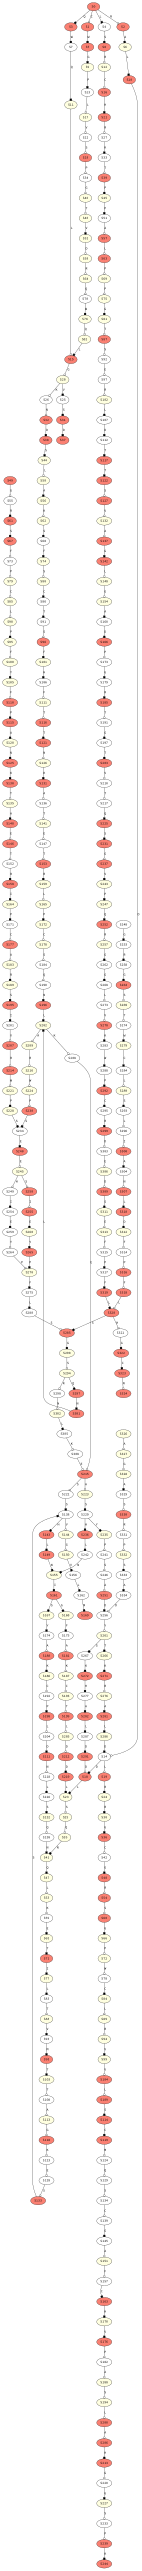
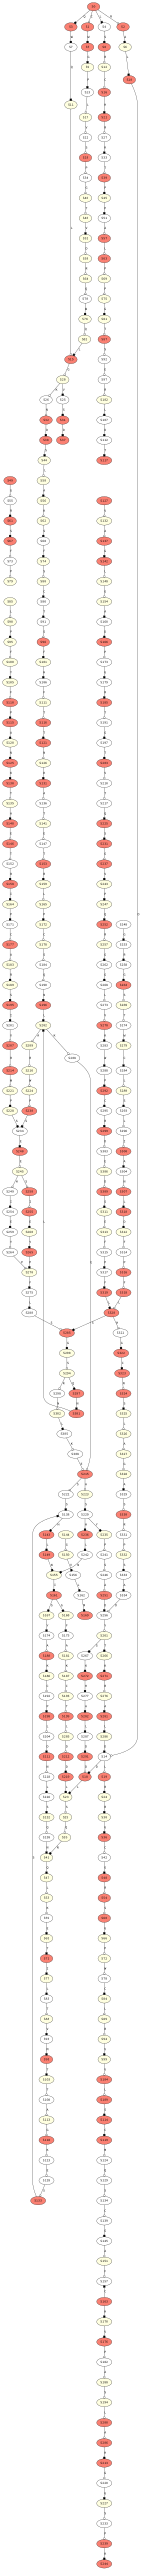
  strict digraph {
    fontname="Source Code Pro"
    node [fillcolor=salmon fontname="Source Code Pro" style=filled]
    edge [arrowhead=box fontname="Source Code Pro"]
    S0
    S1
    S2
    S3
    S4 [fillcolor=white]
    S5
    S6 [fillcolor=lightyellow]
    S7 [fillcolor=white]
    S8
    S9 [fillcolor=lightyellow]
    S10
    S11 [fillcolor=lightyellow]
    S12 [fillcolor=lightyellow]
    S13 [fillcolor=white]
    S14 [fillcolor=white]
    S15
    S16
    S17 [fillcolor=lightyellow]
    S18
    S19
    S20 [fillcolor=lightyellow]
    S21
    S22 [fillcolor=white]
    S23 [fillcolor=lightyellow]
    S24 [fillcolor=lightyellow]
    S25 [fillcolor=white]
    S26 [fillcolor=white]
    S27 [fillcolor=white]
    S28
    S29 [fillcolor=lightyellow]
    S30 [fillcolor=lightyellow]
    S31
    S32
    S33 [fillcolor=white]
    S34 [fillcolor=white]
    S35 [fillcolor=lightyellow]
    S36
    S37
    S38
    S39
    S40 [fillcolor=lightyellow]
    S41 [fillcolor=lightyellow]
    S42 [fillcolor=white]
    S44 [fillcolor=lightyellow]
    S45 [fillcolor=lightyellow]
    S46 [fillcolor=lightyellow]
    S47 [fillcolor=lightyellow]
    S48
    S50 [fillcolor=lightyellow]
    S51 [fillcolor=white]
    S52 [fillcolor=lightyellow]
    S53 [fillcolor=lightyellow]
    S54
    S55 [fillcolor=white]
    S49
    S56 [fillcolor=lightyellow]
    S57
    S58 [fillcolor=lightyellow]
    S59 [fillcolor=white]
    S60
    S61
    S62 [fillcolor=lightyellow]
    S63
    S64 [fillcolor=lightyellow]
    S65 [fillcolor=lightyellow]
    S66 [fillcolor=lightyellow]
    S67
    S68 [fillcolor=white]
    S69 [fillcolor=lightyellow]
    S70 [fillcolor=white]
    S71
    S72 [fillcolor=lightyellow]
    S73 [fillcolor=white]
    S74 [fillcolor=lightyellow]
    S75 [fillcolor=lightyellow]
    S76 [fillcolor=lightyellow]
    S77 [fillcolor=lightyellow]
    S78 [fillcolor=white]
    S79 [fillcolor=lightyellow]
    S80 [fillcolor=lightyellow]
    S81 [fillcolor=lightyellow]
    S82 [fillcolor=lightyellow]
    S83 [fillcolor=white]
    S84 [fillcolor=lightyellow]
    S85 [fillcolor=lightyellow]
    S86 [fillcolor=white]
    S87
    S88 [fillcolor=lightyellow]
    S89 [fillcolor=lightyellow]
    S90 [fillcolor=lightyellow]
    S91 [fillcolor=white]
    S92 [fillcolor=white]
    S93 [fillcolor=white]
    S94 [fillcolor=lightyellow]
    S95 [fillcolor=lightyellow]
    S96
    S97 [fillcolor=white]
    S98
    S99 [fillcolor=lightyellow]
    S100 [fillcolor=lightyellow]
    S101 [fillcolor=lightyellow]
    S102 [fillcolor=lightyellow]
    S103 [fillcolor=lightyellow]
    S104
    S105 [fillcolor=lightyellow]
    S106 [fillcolor=white]
    S107 [fillcolor=white]
    S108 [fillcolor=white]
    S109
    S110
    S111 [fillcolor=lightyellow]
    S112 [fillcolor=white]
    S113 [fillcolor=lightyellow]
    S114
    S115
    S116
    S117
    S118
    S119
    S120 [fillcolor=lightyellow]
    S121
-   S122
    S123 [fillcolor=white]
    S124 [fillcolor=white]
    S125
    S126 [fillcolor=lightyellow]
    S127
    S128 [fillcolor=white]
    S129 [fillcolor=white]
    S130
    S131
    S132 [fillcolor=lightyellow]
    S133
    S134 [fillcolor=white]
    S135 [fillcolor=lightyellow]
    S136 [fillcolor=white]
    S137
    S138 [fillcolor=white]
    S139 [fillcolor=white]
    S140
    S141 [fillcolor=lightyellow]
    S142
    S143
    S144 [fillcolor=lightyellow]
    S145 [fillcolor=white]
    S146
    S147 [fillcolor=white]
    S148 [fillcolor=lightyellow]
    S149
    S150 [fillcolor=lightyellow]
    S151 [fillcolor=lightyellow]
    S152 [fillcolor=white]
    S153
    S154 [fillcolor=lightyellow]
    S155 [fillcolor=lightyellow]
    S156 [fillcolor=white]
    S157 [fillcolor=white]
    S158
    S159 [fillcolor=lightyellow]
    S160 [fillcolor=white]
    S161
    S162 [fillcolor=white]
    S163
    S164 [fillcolor=lightyellow]
    S165 [fillcolor=lightyellow]
    S166
    S167 [fillcolor=lightyellow]
    S168 [fillcolor=lightyellow]
    S169
    S170 [fillcolor=lightyellow]
    S171 [fillcolor=white]
    S172 [fillcolor=lightyellow]
    S173 [fillcolor=white]
    S174 [fillcolor=white]
    S175 [fillcolor=white]
    S176
    S177
    S178 [fillcolor=lightyellow]
    S179 [fillcolor=white]
    S180
-   S181
+   S181 [fillcolor=lightyellow]
    S182 [fillcolor=white]
    S183 [fillcolor=lightyellow]
    S184 [fillcolor=white]
    S185
    S186 [fillcolor=lightyellow]
    S187 [fillcolor=lightyellow]
    S188 [fillcolor=lightyellow]
    S189 [fillcolor=lightyellow]
    S190 [fillcolor=white]
    S191 [fillcolor=white]
    S192 [fillcolor=white]
    S193 [fillcolor=lightyellow]
    S194 [fillcolor=lightyellow]
    S195
    S196
    S197 [fillcolor=white]
    S198
    S199
    S200
    S201 [fillcolor=white]
    S202 [fillcolor=lightyellow]
    S203
    S204 [fillcolor=white]
    S205 [fillcolor=lightyellow]
    S206
    S207
    S208 [fillcolor=white]
    S209 [fillcolor=lightyellow]
    S210 [fillcolor=white]
    S211
    S212
    S213
    S214
    S215
    S216 [fillcolor=lightyellow]
    S217 [fillcolor=white]
    S218 [fillcolor=white]
    S219
    S220 [fillcolor=white]
    S221 [fillcolor=lightyellow]
    S222 [fillcolor=white]
    S223 [fillcolor=lightyellow]
    S224 [fillcolor=lightyellow]
    S225
    S226 [fillcolor=white]
    S227 [fillcolor=lightyellow]
    S228 [fillcolor=lightyellow]
    S229 [fillcolor=white]
    S230
    S231
    S232 [fillcolor=lightyellow]
    S233 [fillcolor=white]
    S234 [fillcolor=white]
    S235 [fillcolor=lightyellow]
    S236
    S237
    S238 [fillcolor=white]
    S239
    S240
    S241 [fillcolor=white]
    S242 [fillcolor=white]
    S243 [fillcolor=lightyellow]
    S244
    S245 [fillcolor=lightyellow]
    S246 [fillcolor=white]
    S247 [fillcolor=lightyellow]
    S249 [fillcolor=white]
    S250
    S251
    S252
    S248 [fillcolor=white]
    S253 [fillcolor=white]
    S254 [fillcolor=white]
    S255
    S256 [fillcolor=white]
    S257 [fillcolor=lightyellow]
    S258 [fillcolor=white]
    S259 [fillcolor=white]
    S260 [fillcolor=lightyellow]
    S261 [fillcolor=lightyellow]
    S262 [fillcolor=white]
    S263
    S264 [fillcolor=white]
    S265
    S266 [fillcolor=lightyellow]
    S267 [fillcolor=white]
    S268 [fillcolor=white]
    S269 [fillcolor=lightyellow]
    S270 [fillcolor=lightyellow]
    S271
    S272
    S273 [fillcolor=white]
    S274 [fillcolor=white]
    S275 [fillcolor=white]
    S276 [fillcolor=lightyellow]
    S277 [fillcolor=white]
    S278
    S279 [fillcolor=lightyellow]
    S280 [fillcolor=white]
    S281
    S282
    S283 [fillcolor=white]
    S284 [fillcolor=white]
    S285
    S286 [fillcolor=lightyellow]
    S287 [fillcolor=white]
    S288 [fillcolor=white]
    S289 [fillcolor=lightyellow]
    S290 [fillcolor=lightyellow]
    S291
    S292
    S293 [fillcolor=white]
    S294 [fillcolor=lightyellow]
    S295 [fillcolor=white]
    S296 [fillcolor=white]
    S297
    S298 [fillcolor=white]
    S299
    S300
    S301
    S302 [fillcolor=lightyellow]
    S303 [fillcolor=white]
    S304 [fillcolor=white]
    S305 [fillcolor=white]
    S306 [fillcolor=lightyellow]
    S307
    S308 [fillcolor=white]
    S309
    S310
    S311 [fillcolor=lightyellow]
    S312 [fillcolor=lightyellow]
    S313 [fillcolor=lightyellow]
    S314 [fillcolor=white]
    S315 [fillcolor=white]
    S316
    S317 [fillcolor=white]
    S318
    S319
    S320
    S321 [fillcolor=white]
    S322
    S323
    S324
+   S325 [fillcolor=lightyellow]
    S326 [fillcolor=lightyellow]
    S327 [fillcolor=lightyellow]
    S328 [fillcolor=lightyellow]
    S329 [fillcolor=white]
    S330
    S331 [fillcolor=white]
    S332 [fillcolor=lightyellow]
    S333 [fillcolor=white]
    S334 [fillcolor=white]
    S0 -> S1 [arrowhead=odot label=I]
    S0 -> S2 [arrowhead=odot label=R]
    S0 -> S3 [label=Q]
    S0 -> S4 [label=L]
    S1 -> S5 [label=W]
    S2 -> S6 [label=A]
    S3 -> S7 [label=W]
    S4 -> S8 [label=S]
    S5 -> S9 [label=G]
    S6 -> S10 [label=L]
    S7 -> S11 [label=Q]
    S8 -> S12 [arrowhead=odot label=R]
    S9 -> S13 [label=P]
    S10 -> S14 [arrowhead=odot label=D]
    S11 -> S15 [arrowhead=odot label=L]
    S12 -> S16 [arrowhead=odot label=C]
    S13 -> S17 [arrowhead=odot label=L]
    S14 -> S18 [label=D]
    S14 -> S19 [arrowhead=odot label=L]
    S15 -> S20 [arrowhead=odot label=G]
    S16 -> S21 [label=H]
    S17 -> S22 [arrowhead=odot label=V]
    S18 -> S23 [label=L]
    S19 -> S24 [label=R]
    S20 -> S25 [label=V]
    S20 -> S26 [arrowhead=odot label=K]
    S21 -> S27 [arrowhead=odot label=R]
    S22 -> S28 [arrowhead=odot label=S]
    S23 -> S29 [arrowhead=odot label=S]
    S24 -> S30 [label=R]
    S25 -> S31 [label=S]
    S26 -> S32 [arrowhead=odot label=N]
    S27 -> S33 [label=K]
    S28 -> S34 [arrowhead=odot label=P]
    S29 -> S35 [arrowhead=odot label=Q]
    S30 -> S36 [label=G]
    S31 -> S37 [label=D]
    S32 -> S38 [label=D]
    S33 -> S39 [arrowhead=odot label=T]
    S34 -> S40 [arrowhead=odot label=G]
    S35 -> S41 [label=N]
    S36 -> S42 [arrowhead=odot label=C]
    S38 -> S44 [label=S]
    S39 -> S45 [label=P]
    S40 -> S46 [arrowhead=odot label=T]
    S41 -> S47 [label=Q]
    S42 -> S48 [label=G]
    S44 -> S50 [arrowhead=odot label=L]
    S45 -> S51 [label=P]
    S46 -> S52 [label=V]
    S47 -> S53 [arrowhead=odot label=L]
    S48 -> S54 [arrowhead=odot label=R]
    S50 -> S56 [label=A]
    S51 -> S57 [arrowhead=odot label=A]
    S52 -> S58 [arrowhead=odot label=D]
    S53 -> S59 [arrowhead=odot label=K]
    S54 -> S60 [arrowhead=odot label=S]
    S55 -> S61 [label=R]
    S49 -> S55 [arrowhead=odot label=G]
    S56 -> S62 [arrowhead=odot label=K]
    S57 -> S63 [arrowhead=odot label=L]
    S58 -> S64 [arrowhead=odot label=R]
    S59 -> S65 [label=E]
    S60 -> S66 [label=G]
    S61 -> S67 [label=S]
    S62 -> S68 [label=S]
    S63 -> S69 [arrowhead=odot label=P]
    S64 -> S70 [arrowhead=odot label=Q]
    S65 -> S71 [label=T]
    S66 -> S72 [arrowhead=odot label=P]
    S67 -> S73 [arrowhead=odot label=F]
    S68 -> S74 [label=F]
    S69 -> S75 [arrowhead=odot label=P]
    S70 -> S76 [label=W]
    S71 -> S77 [label=I]
    S72 -> S78 [arrowhead=odot label=W]
    S73 -> S79 [arrowhead=odot label=P]
    S74 -> S80 [arrowhead=odot label=S]
    S75 -> S81 [label=G]
    S76 -> S82 [arrowhead=odot label=Q]
    S77 -> S83 [label=L]
    S78 -> S84 [label=C]
-   S79 -> S85 [arrowhead=odot label=C]
    S80 -> S86 [label=C]
    S81 -> S87 [arrowhead=odot label=T]
    S82 -> S15 [label=L]
    S83 -> S88 [arrowhead=odot label=T]
    S84 -> S89 [arrowhead=odot label=L]
    S85 -> S90 [arrowhead=odot label=L]
    S86 -> S91 [label=T]
    S87 -> S92 [arrowhead=odot label=S]
    S88 -> S93 [label=V]
    S89 -> S94 [arrowhead=odot label=R]
    S90 -> S95 [label=P]
    S91 -> S96 [arrowhead=odot label=S]
    S92 -> S97 [arrowhead=odot label=E]
    S93 -> S98 [label=M]
    S94 -> S99 [label=V]
    S95 -> S100 [arrowhead=odot label=F]
    S96 -> S101 [label=F]
    S97 -> S102 [arrowhead=odot label=R]
    S98 -> S103 [label=T]
    S99 -> S104 [arrowhead=odot label=V]
    S100 -> S105 [label=Y]
    S101 -> S106 [label=H]
    S102 -> S107 [label=L]
    S103 -> S108 [arrowhead=odot label=T]
    S104 -> S109 [arrowhead=odot label=L]
    S105 -> S110 [arrowhead=odot label=F]
    S106 -> S111 [arrowhead=odot label=F]
    S107 -> S112 [label=D]
    S108 -> S113 [arrowhead=odot label=A]
    S109 -> S114 [label=S]
    S110 -> S115 [label=P]
    S111 -> S116 [arrowhead=odot label=T]
    S112 -> S117 [label=T]
    S113 -> S118 [arrowhead=odot label=G]
    S114 -> S119 [label=C]
    S115 -> S120 [label=A]
    S116 -> S121 [label=T]
-   S117 -> S122 [label=T]
    S118 -> S123 [arrowhead=odot label=K]
    S119 -> S124 [arrowhead=odot label=M]
    S120 -> S125 [label=N]
    S121 -> S126 [arrowhead=odot label=N]
-   S122 -> S127 [arrowhead=odot label=S]
    S123 -> S128 [arrowhead=odot label=E]
    S124 -> S129 [arrowhead=odot label=Q]
    S125 -> S130 [label=K]
    S126 -> S131 [label=K]
    S127 -> S132 [arrowhead=odot label=V]
    S128 -> S133 [arrowhead=odot label=S]
    S129 -> S134 [arrowhead=odot label=S]
    S130 -> S135 [arrowhead=odot label=T]
    S131 -> S136 [arrowhead=odot label=A]
    S132 -> S137 [arrowhead=odot label=A]
    S133 -> S138 [label=S]
    S134 -> S139 [arrowhead=odot label=C]
    S135 -> S140 [label=A]
    S136 -> S141 [arrowhead=odot label=T]
    S137 -> S142 [label=G]
    S138 -> S143 [label=H]
-   S138 -> S144 [arrowhead=odot label=V]
    S139 -> S145 [label=G]
    S140 -> S146 [arrowhead=odot label=E]
    S141 -> S147 [arrowhead=odot label=E]
    S142 -> S148 [arrowhead=odot label=L]
    S143 -> S149 [label=L]
    S144 -> S150 [arrowhead=odot label=G]
    S145 -> S151 [arrowhead=odot label=A]
    S146 -> S152 [arrowhead=odot label=T]
    S147 -> S153 [arrowhead=odot label=T]
    S148 -> S154 [arrowhead=odot label=G]
    S149 -> S155 [label=N]
    S150 -> S156 [label=V]
    S151 -> S157 [arrowhead=odot label=F]
    S152 -> S158 [label=R]
    S153 -> S159 [label=R]
    S154 -> S160 [label=A]
    S155 -> S161 [label=I]
    S156 -> S162 [label=L]
-   S157 -> S163 [label=C]
+   S163 -> S157 [label=C]
    S158 -> S164 [label=I]
    S159 -> S165 [arrowhead=odot label=L]
    S160 -> S166 [label=D]
    S161 -> S167 [label=S]
    S161 -> S168 [label=G]
    S162 -> S169 [label=M]
    S163 -> S170 [label=H]
    S164 -> S171 [label=P]
    S165 -> S172 [label=P]
    S166 -> S173 [arrowhead=odot label=P]
    S167 -> S174 [label=Y]
    S168 -> S175 [label=F]
    S170 -> S176 [label=V]
    S171 -> S177 [arrowhead=odot label=C]
    S172 -> S178 [arrowhead=odot label=C]
    S173 -> S179 [label=G]
    S174 -> S180 [arrowhead=odot label=A]
    S175 -> S181 [arrowhead=odot label=A]
    S176 -> S182 [arrowhead=odot label=P]
    S177 -> S183 [arrowhead=odot label=A]
    S178 -> S184 [arrowhead=odot label=S]
    S179 -> S185 [label=R]
    S180 -> S186 [label=K]
    S181 -> S187 [arrowhead=odot label=K]
    S182 -> S188 [arrowhead=odot label=A]
    S183 -> S189 [label=R]
    S184 -> S190 [arrowhead=odot label=Q]
    S185 -> S191 [arrowhead=odot label=T]
    S186 -> S192 [arrowhead=odot label=C]
    S187 -> S193 [arrowhead=odot label=C]
    S188 -> S194 [arrowhead=odot label=S]
    S189 -> S195 [label=S]
    S190 -> S196 [label=N]
    S191 -> S197 [label=G]
    S192 -> S198 [label=P]
    S193 -> S199 [arrowhead=odot label=T]
    S194 -> S200 [arrowhead=odot label=L]
    S195 -> S201 [label=I]
    S196 -> S202 [label=L]
    S197 -> S203 [label=T]
    S198 -> S204 [arrowhead=odot label=L]
    S199 -> S205 [arrowhead=odot label=L]
    S200 -> S206 [arrowhead=odot label=A]
    S201 -> S207 [arrowhead=odot label=V]
    S202 -> S208 [arrowhead=odot label=K]
    S202 -> S209 [arrowhead=odot label=A]
    S203 -> S210 [arrowhead=odot label=V]
    S204 -> S211 [label=D]
    S205 -> S212 [arrowhead=odot label=D]
    S206 -> S213 [label=H]
    S207 -> S214 [arrowhead=odot label=R]
    S208 -> S215 [arrowhead=odot label=E]
    S209 -> S216 [arrowhead=odot label=R]
    S210 -> S217 [arrowhead=odot label=T]
    S211 -> S218 [arrowhead=odot label=N]
    S212 -> S219 [label=D]
    S213 -> S220 [arrowhead=odot label=G]
    S214 -> S221 [arrowhead=odot label=W]
    S215 -> S222 [arrowhead=odot label=S]
    S215 -> S223 [arrowhead=odot label=A]
    S216 -> S224 [arrowhead=odot label=W]
    S217 -> S225 [label=Q]
    S218 -> S226 [label=L]
    S219 -> S23 [label=L]
    S220 -> S227 [label=G]
    S221 -> S228 [label=P]
    S222 -> S138 [label=S]
    S223 -> S229 [label=S]
    S224 -> S230 [arrowhead=odot label=P]
    S225 -> S231 [label=S]
    S226 -> S232 [label=S]
    S227 -> S233 [arrowhead=odot label=S]
    S228 -> S234 [label=S]
    S229 -> S235 [label=Y]
    S229 -> S236 [label=H]
    S230 -> S234 [label=S]
    S231 -> S237 [arrowhead=odot label=G]
    S232 -> S238 [arrowhead=odot label=Q]
    S233 -> S239 [arrowhead=odot label=P]
    S234 -> S240 [label=E]
    S235 -> S241 [arrowhead=odot label=P]
    S236 -> S242 [label=L]
    S237 -> S243 [label=V]
    S238 -> S41 [label=N]
    S239 -> S244 [label=K]
    S240 -> S245 [arrowhead=odot label=E]
    S241 -> S246 [arrowhead=odot label=S]
    S242 -> S155 [label=N]
    S243 -> S247 [label=P]
    S245 -> S249 [arrowhead=odot label=H]
    S245 -> S250 [arrowhead=odot label=S]
    S246 -> S251 [arrowhead=odot label=A]
    S247 -> S252 [label=Q]
    S249 -> S254 [label=I]
    S250 -> S255 [arrowhead=odot label=I]
    S251 -> S256 [label=D]
    S252 -> S257 [arrowhead=odot label=R]
    S248 -> S253 [label=G]
    S253 -> S258 [label=R]
    S254 -> S259 [label=E]
    S255 -> S260 [label=E]
    S256 -> S261 [arrowhead=odot label=Y]
    S257 -> S262 [label=G]
    S258 -> S263 [label=G]
    S259 -> S264 [arrowhead=odot label=Y]
    S260 -> S265 [label=Y]
    S261 -> S266 [label=T]
    S261 -> S267 [label=S]
    S262 -> S268 [label=G]
    S263 -> S269 [arrowhead=odot label=S]
    S264 -> S270 [arrowhead=odot label=P]
    S265 -> S270 [label=P]
    S266 -> S271 [label=K]
    S267 -> S272 [label=K]
    S268 -> S273 [arrowhead=odot label=L]
    S269 -> S274 [arrowhead=odot label=T]
    S270 -> S275 [label=F]
    S271 -> S276 [arrowhead=odot label=R]
    S272 -> S277 [label=H]
    S273 -> S278 [arrowhead=odot label=V]
    S274 -> S279 [label=W]
    S275 -> S280 [label=L]
    S276 -> S281 [label=A]
    S277 -> S282 [label=A]
    S278 -> S283 [label=K]
    S279 -> S284 [label=C]
    S280 -> S285 [arrowhead=odot label=S]
    S281 -> S286 [label=L]
    S282 -> S287 [label=L]
    S283 -> S288 [label=W]
    S284 -> S289 [arrowhead=odot label=L]
    S285 -> S290 [label=G]
    S286 -> S14 [label=D]
    S287 -> S291 [label=D]
    S288 -> S292 [label=P]
    S289 -> S293 [label=S]
    S290 -> S294 [arrowhead=odot label=S]
    S291 -> S18 [arrowhead=odot label=D]
    S292 -> S295 [label=C]
    S293 -> S296 [arrowhead=odot label=L]
    S294 -> S297 [label=Q]
    S294 -> S298 [arrowhead=odot label=K]
    S295 -> S299 [label=R]
    S296 -> S300 [arrowhead=odot label=I]
    S297 -> S301 [label=N]
    S298 -> S302 [arrowhead=odot label=N]
    S299 -> S303 [arrowhead=odot label=D]
    S300 -> S304 [label=A]
    S301 -> S202 [label=L]
    S302 -> S305 [label=L]
    S303 -> S306 [arrowhead=odot label=E]
    S304 -> S307 [arrowhead=odot label=N]
    S305 -> S308 [arrowhead=odot label=K]
    S306 -> S309 [arrowhead=odot label=D]
    S307 -> S310 [label=L]
    S308 -> S215 [arrowhead=odot label=E]
    S309 -> S311 [label=S]
    S310 -> S312 [label=D]
    S311 -> S313 [arrowhead=odot label=E]
    S312 -> S314 [arrowhead=odot label=F]
    S313 -> S315 [arrowhead=odot label=F]
    S314 -> S316 [arrowhead=odot label=P]
    S315 -> S317 [label=P]
    S316 -> S318 [arrowhead=odot label=F]
    S317 -> S319 [label=F]
    S318 -> S320 [arrowhead=odot label=L]
    S319 -> S320 [label=L]
    S320 -> S285 [label=S]
    S320 -> S321 [arrowhead=odot label=H]
    S321 -> S322 [label=G]
    S322 -> S323 [label=C]
    S323 -> S324 [arrowhead=odot label=N]
+   S324 -> S325 [label=S]
+   S325 -> S326 [arrowhead=odot label=L]
    S326 -> S327 [arrowhead=odot label=A]
    S327 -> S328 [arrowhead=odot label=G]
    S328 -> S329 [label=A]
    S329 -> S330 [arrowhead=odot label=S]
    S330 -> S331 [arrowhead=odot label=R]
    S331 -> S332 [arrowhead=odot label=P]
    S332 -> S333 [label=S]
    S333 -> S334 [label=A]
    S334 -> S256 [arrowhead=odot label=D]
  }
